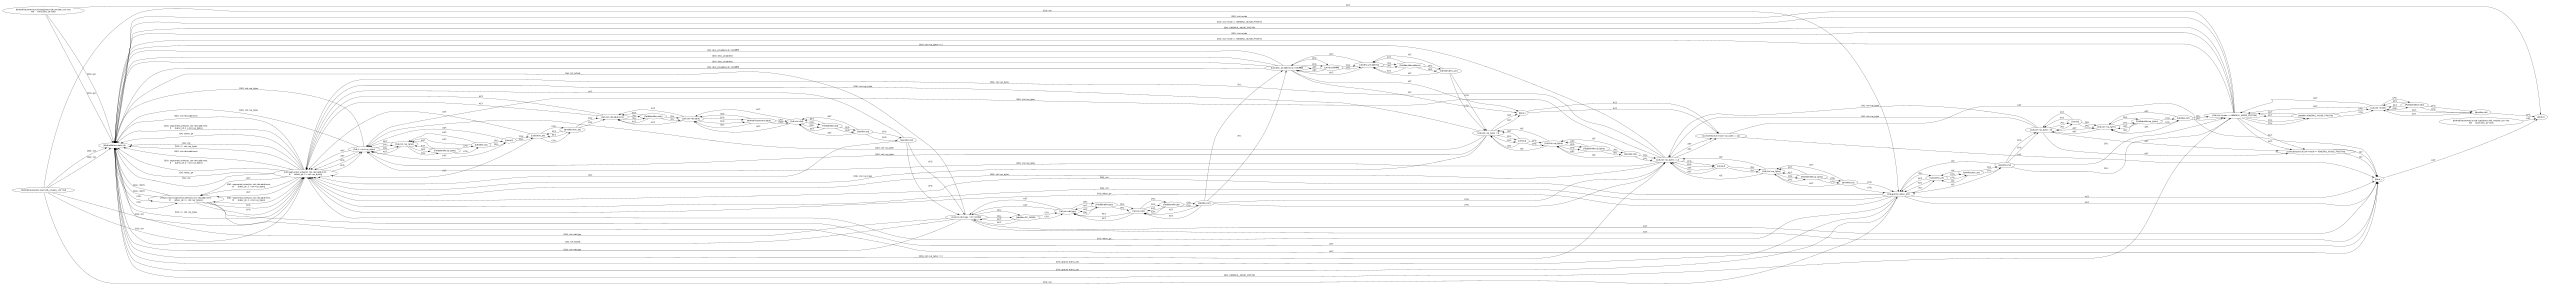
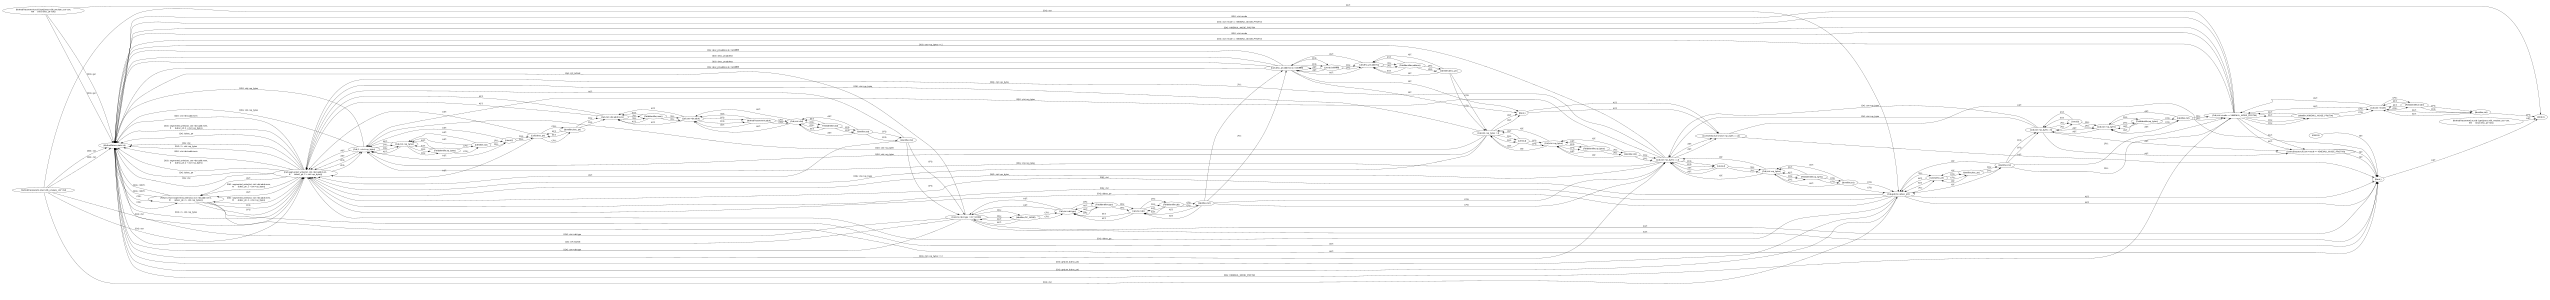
  digraph {
    fontname="Liberation Sans"
    rankdir=LR
    node [fontname="Liberation Sans"]
    edge [fontname="Liberation Sans"]
    n1 [label="(MethodReturn,static int)"]
    n2 [label="(Return,return segmented_write(ctxt, ctxt->dst.addr.mem,\n\t\t\t       &desc_ptr, 2 + ctxt->op_bytes);)"]
    n3 [label="(Call,segmented_write(ctxt, ctxt->dst.addr.mem,\n\t\t\t       &desc_ptr, 2 + ctxt->op_bytes))"]
    n4 [label="(Block,)"]
    n5 [label="(MethodParameterIn,struct x86_emulate_ctxt *ctxt)"]
    n6 [label="(Call,get(ctxt, &desc_ptr))"]
    n7 [label="(Call,2 + ctxt->op_bytes)"]
    n8 [label="(Call,&desc_ptr)"]
    n9 [label="(ControlStructure,if (ctxt->op_bytes == 2))"]
    1000101
    n11 [label="(FieldIdentifier,op_bytes)"]
    n12 [label="(Call,ctxt->op_bytes)"]
    n13 [label="(Identifier,ctxt)"]
    n14 [label="(Call,ctxt->op_bytes == 2)"]
    n15 [label="(Literal,2)"]
    n16 [label="(Block,)"]
    n17 [label="(Call,ctxt->op_bytes)"]
    n18 [label="(Literal,4)"]
    n19 [label="(Call,ctxt->op_bytes = 4)"]
    n20 [label="(Call,ctxt->op_bytes)"]
    n21 [label="(FieldIdentifier,op_bytes)"]
    n22 [label="(Identifier,ctxt)"]
    n23 [label="(FieldIdentifier,address)"]
    n24 [label="(Call,desc_ptr.address)"]
    n25 [label="(Identifier,desc_ptr)"]
    n26 [label="(Call,desc_ptr.address &= 0x00ffffff)"]
    n27 [label="(Literal,0x00ffffff)"]
    n28 [label="(FieldIdentifier,type)"]
    n29 [label="(Call,ctxt->dst.type)"]
    n30 [label="(Call,ctxt->dst)"]
    n31 [label="(Call,ctxt->dst.type = OP_NONE)"]
    n32 [label="(FieldIdentifier,dst)"]
    n33 [label="(Identifier,OP_NONE)"]
    n34 [label="(Identifier,ctxt)"]
    n35 [label="(Identifier,ctxt)"]
    n36 [label="(Call,ctxt->dst.addr.mem)"]
    n37 [label="(FieldIdentifier,mem)"]
    n38 [label="(Call,ctxt->dst.addr)"]
    n39 [label="(MethodParameterIn,addr)"]
    n40 [label="(Call,ctxt->dst)"]
    n41 [label="(FieldIdentifier,dst)"]
    n42 [label="(Identifier,ctxt)"]
    n43 [label="(Call,&desc_ptr)"]
    n44 [label="(Identifier,desc_ptr)"]
    n45 [label="(FieldIdentifier,op_bytes)"]
    n46 [label="(Literal,2)"]
    n47 [label="(Identifier,ctxt)"]
    n48 [label="(MethodParameterIn,void (*get)(struct x86_emulate_ctxt *ctxt,\n\t\t\t\t\t      struct desc_ptr *ptr))"]
    n49 [label="(MethodParameterOut,void (*get)(struct x86_emulate_ctxt *ctxt,\n\t\t\t\t\t      struct desc_ptr *ptr))"]
    n50 [label="(ControlStructure,if (ctxt->mode == X86EMUL_MODE_PROT64))"]
    n51 [label="(FieldIdentifier,mode)"]
    n52 [label="(Call,ctxt->mode)"]
    n53 [label="(Identifier,ctxt)"]
    n54 [label="(Call,ctxt->mode == X86EMUL_MODE_PROT64)"]
    n55 [label="(Identifier,X86EMUL_MODE_PROT64)"]
    n56 [label="(Literal,8)"]
    n57 [label="(Call,ctxt->op_bytes = 8)"]
    n58 [label="(Call,ctxt->op_bytes)"]
    n59 [label="(FieldIdentifier,op_bytes)"]
    n60 [label="(Identifier,ctxt)"]
    n61 [label="(Identifier,desc_ptr)"]
    n62 [label="(Identifier,ctxt)"]
+   1000105
    n1 -> n2 [label="CFG: "]
    n1 -> n2 [label="CFG: "]
    n2 -> n1 [label="DDG: <RET>"]
    n2 -> n1 [label="DDG: <RET>"]
    n2 -> n3 [label="CFG: "]
    n2 -> n3 [label="CFG: "]
    n2 -> n4 [label="AST: "]
    n2 -> n4 [label="AST: "]
    n3 -> n1 [label="DDG: 2 + ctxt->op_bytes"]
    n3 -> n1 [label="DDG: ctxt->dst.addr.mem"]
    n3 -> n1 [label="DDG: segmented_write(ctxt, ctxt->dst.addr.mem,\n\t\t\t       &desc_ptr, 2 + ctxt->op_bytes)"]
    n3 -> n1 [label="DDG: &desc_ptr"]
    n3 -> n1 [label="DDG: ctxt"]
    n3 -> n1 [label="DDG: 2 + ctxt->op_bytes"]
    n3 -> n1 [label="DDG: ctxt->dst.addr.mem"]
    n3 -> n1 [label="DDG: segmented_write(ctxt, ctxt->dst.addr.mem,\n\t\t\t       &desc_ptr, 2 + ctxt->op_bytes)"]
    n3 -> n1 [label="DDG: &desc_ptr"]
    n3 -> n1 [label="DDG: ctxt"]
    n3 -> n2 [label="AST: "]
    n3 -> n2 [label="DDG: segmented_write(ctxt, ctxt->dst.addr.mem,\n\t\t\t       &desc_ptr, 2 + ctxt->op_bytes)"]
    n3 -> n2 [label="AST: "]
    n3 -> n2 [label="DDG: segmented_write(ctxt, ctxt->dst.addr.mem,\n\t\t\t       &desc_ptr, 2 + ctxt->op_bytes)"]
    n3 -> n7 [label="CFG: "]
    n3 -> n7 [label="CFG: "]
    n4 -> 1000101 [label="AST: "]
    n5 -> n1 [label="DDG: ctxt"]
    n5 -> n1 [label="DDG: ctxt"]
    n5 -> n3 [label="DDG: ctxt"]
    n5 -> n3 [label="DDG: ctxt"]
    n5 -> n6 [label="DDG: ctxt"]
    n5 -> n6 [label="DDG: ctxt"]
    n6 -> n1 [label="DDG: get(ctxt, &desc_ptr)"]
    n6 -> n1 [label="DDG: get(ctxt, &desc_ptr)"]
    n6 -> n3 [label="DDG: ctxt"]
    n6 -> n3 [label="DDG: &desc_ptr"]
    n6 -> n3 [label="DDG: ctxt"]
    n6 -> n3 [label="DDG: &desc_ptr"]
    n6 -> n4 [label="AST: "]
    n6 -> n4 [label="AST: "]
    n6 -> n8 [label="CFG: "]
    n6 -> n8 [label="CFG: "]
    n7 -> n1 [label="DDG: ctxt->op_bytes"]
    n7 -> n1 [label="DDG: ctxt->op_bytes"]
    n7 -> n3 [label="AST: "]
    n7 -> n3 [label="AST: "]
    n7 -> n17 [label="CFG: "]
    n7 -> n17 [label="CFG: "]
    n8 -> n6 [label="AST: "]
    n8 -> n6 [label="AST: "]
    n8 -> n61 [label="CFG: "]
    n8 -> n61 [label="CFG: "]
    n9 -> n4 [label="AST: "]
    n9 -> n4 [label="AST: "]
    n11 -> n12 [label="AST: "]
    n11 -> n12 [label="AST: "]
    n11 -> n13 [label="CFG: "]
    n11 -> n13 [label="CFG: "]
    n12 -> n11 [label="CFG: "]
    n12 -> n11 [label="CFG: "]
    n12 -> n14 [label="AST: "]
    n12 -> n14 [label="AST: "]
    n13 -> n6 [label="CFG: "]
    n13 -> n6 [label="CFG: "]
    n13 -> n12 [label="AST: "]
    n13 -> n12 [label="AST: "]
    n14 -> n1 [label="DDG: ctxt->op_bytes == 2"]
    n14 -> n1 [label="DDG: ctxt->op_bytes == 2"]
    n14 -> n3 [label="DDG: ctxt->op_bytes"]
    n14 -> n3 [label="DDG: ctxt->op_bytes"]
    n14 -> n7 [label="DDG: ctxt->op_bytes"]
    n14 -> n7 [label="DDG: ctxt->op_bytes"]
    n14 -> n9 [label="AST: "]
    n14 -> n9 [label="AST: "]
    n14 -> n15 [label="CFG: "]
    n14 -> n15 [label="CFG: "]
    n15 -> n12 [label="CFG: "]
    n15 -> n12 [label="CFG: "]
    n15 -> n14 [label="AST: "]
    n15 -> n14 [label="AST: "]
    n16 -> n9 [label="AST: "]
    n16 -> n9 [label="AST: "]
    n17 -> n7 [label="AST: "]
    n17 -> n7 [label="AST: "]
    n17 -> n45 [label="CFG: "]
    n17 -> n45 [label="CFG: "]
    n18 -> n19 [label="AST: "]
    n18 -> n19 [label="AST: "]
    n18 -> n20 [label="CFG: "]
    n18 -> n20 [label="CFG: "]
    n19 -> n3 [label="DDG: ctxt->op_bytes"]
    n19 -> n3 [label="DDG: ctxt->op_bytes"]
    n19 -> n7 [label="DDG: ctxt->op_bytes"]
    n19 -> n7 [label="DDG: ctxt->op_bytes"]
    n19 -> n16 [label="AST: "]
    n19 -> n16 [label="AST: "]
    n19 -> n18 [label="CFG: "]
    n19 -> n18 [label="CFG: "]
    n20 -> n19 [label="AST: "]
    n20 -> n19 [label="AST: "]
    n20 -> n21 [label="CFG: "]
    n20 -> n21 [label="CFG: "]
    n21 -> n20 [label="AST: "]
    n21 -> n20 [label="AST: "]
    n21 -> n22 [label="CFG: "]
    n21 -> n22 [label="CFG: "]
    n22 -> n14 [label="CFG: "]
    n22 -> n14 [label="CFG: "]
    n22 -> n20 [label="AST: "]
    n22 -> n20 [label="AST: "]
    n23 -> n24 [label="AST: "]
    n23 -> n24 [label="AST: "]
    n23 -> n25 [label="CFG: "]
    n23 -> n25 [label="CFG: "]
    n24 -> n23 [label="CFG: "]
    n24 -> n23 [label="CFG: "]
    n24 -> n26 [label="AST: "]
    n24 -> n26 [label="AST: "]
    n25 -> n19 [label="CFG: "]
    n25 -> n19 [label="CFG: "]
    n25 -> n24 [label="AST: "]
    n25 -> n24 [label="AST: "]
    n26 -> n1 [label="DDG: desc_ptr.address"]
    n26 -> n1 [label="DDG: desc_ptr.address &= 0x00ffffff"]
    n26 -> n1 [label="DDG: desc_ptr.address"]
    n26 -> n1 [label="DDG: desc_ptr.address &= 0x00ffffff"]
    n26 -> n16 [label="AST: "]
    n26 -> n16 [label="AST: "]
    n26 -> n27 [label="CFG: "]
    n26 -> n27 [label="CFG: "]
    n27 -> n24 [label="CFG: "]
    n27 -> n24 [label="CFG: "]
    n27 -> n26 [label="AST: "]
    n27 -> n26 [label="AST: "]
    n28 -> n29 [label="AST: "]
    n28 -> n29 [label="AST: "]
    n28 -> n30 [label="CFG: "]
    n28 -> n30 [label="CFG: "]
    n29 -> n28 [label="CFG: "]
    n29 -> n28 [label="CFG: "]
    n29 -> n31 [label="AST: "]
    n29 -> n31 [label="AST: "]
    n30 -> n29 [label="AST: "]
    n30 -> n29 [label="AST: "]
    n30 -> n32 [label="CFG: "]
    n30 -> n32 [label="CFG: "]
    n31 -> n1 [label="DDG: ctxt->dst.type"]
    n31 -> n1 [label="DDG: OP_NONE"]
    n31 -> n1 [label="DDG: ctxt->dst.type"]
    n31 -> n1 [label="DDG: OP_NONE"]
    n31 -> n4 [label="AST: "]
    n31 -> n4 [label="AST: "]
    n31 -> n33 [label="CFG: "]
    n31 -> n33 [label="CFG: "]
    n32 -> n30 [label="AST: "]
    n32 -> n30 [label="AST: "]
    n32 -> n34 [label="CFG: "]
    n32 -> n34 [label="CFG: "]
    n33 -> n29 [label="CFG: "]
    n33 -> n29 [label="CFG: "]
    n33 -> n31 [label="AST: "]
    n33 -> n31 [label="AST: "]
    n34 -> n14 [label="CFG: "]
    n34 -> n14 [label="CFG: "]
    n34 -> n26 [label="CFG: "]
    n34 -> n26 [label="CFG: "]
    n34 -> n30 [label="AST: "]
    n34 -> n30 [label="AST: "]
    n35 -> n3 [label="AST: "]
    n35 -> n3 [label="AST: "]
    n35 -> n31 [label="CFG: "]
    n35 -> n31 [label="CFG: "]
    n36 -> n3 [label="AST: "]
    n36 -> n3 [label="AST: "]
    n36 -> n37 [label="CFG: "]
    n36 -> n37 [label="CFG: "]
    n37 -> n36 [label="AST: "]
    n37 -> n36 [label="AST: "]
    n37 -> n38 [label="CFG: "]
    n37 -> n38 [label="CFG: "]
    n38 -> n36 [label="AST: "]
    n38 -> n36 [label="AST: "]
    n38 -> n39 [label="CFG: "]
    n38 -> n39 [label="CFG: "]
    n39 -> n38 [label="AST: "]
    n39 -> n38 [label="AST: "]
    n39 -> n40 [label="CFG: "]
    n39 -> n40 [label="CFG: "]
    n40 -> n38 [label="AST: "]
    n40 -> n38 [label="AST: "]
    n40 -> n41 [label="CFG: "]
    n40 -> n41 [label="CFG: "]
    n41 -> n40 [label="AST: "]
    n41 -> n40 [label="AST: "]
    n41 -> n42 [label="CFG: "]
    n41 -> n42 [label="CFG: "]
    n42 -> n35 [label="CFG: "]
    n42 -> n35 [label="CFG: "]
    n42 -> n40 [label="AST: "]
    n42 -> n40 [label="AST: "]
    n43 -> n3 [label="AST: "]
    n43 -> n3 [label="AST: "]
    n43 -> n44 [label="CFG: "]
    n43 -> n44 [label="CFG: "]
    n44 -> n36 [label="CFG: "]
    n44 -> n36 [label="CFG: "]
    n44 -> n43 [label="AST: "]
    n44 -> n43 [label="AST: "]
    n45 -> n17 [label="AST: "]
    n45 -> n17 [label="AST: "]
    n45 -> n47 [label="CFG: "]
    n45 -> n47 [label="CFG: "]
    n46 -> n7 [label="AST: "]
    n46 -> n7 [label="AST: "]
    n46 -> n43 [label="CFG: "]
    n46 -> n43 [label="CFG: "]
    n47 -> n17 [label="AST: "]
    n47 -> n17 [label="AST: "]
    n47 -> n46 [label="CFG: "]
    n47 -> n46 [label="CFG: "]
    n48 -> n1 [label="DDG: get"]
    n48 -> n1 [label="DDG: get"]
    n48 -> 1000101 [label="AST: "]
    n49 -> 1000101 [label="AST: "]
    n50 -> n4 [label="AST: "]
    n50 -> n4 [label="AST: "]
    n51 -> n52 [label="AST: "]
    n51 -> n52 [label="AST: "]
    n51 -> n53 [label="CFG: "]
    n51 -> n53 [label="CFG: "]
    n52 -> n51 [label="CFG: "]
    n52 -> n51 [label="CFG: "]
    n52 -> n54 [label="AST: "]
    n52 -> n54 [label="AST: "]
    n53 -> 1000101 [label="CFG: "]
    n53 -> n52 [label="AST: "]
    n53 -> n52 [label="AST: "]
    n54 -> n1 [label="DDG: ctxt->mode"]
    n54 -> n1 [label="DDG: ctxt->mode == X86EMUL_MODE_PROT64"]
    n54 -> n1 [label="DDG: X86EMUL_MODE_PROT64"]
    n54 -> n1 [label="DDG: ctxt->mode"]
    n54 -> n1 [label="DDG: ctxt->mode == X86EMUL_MODE_PROT64"]
    n54 -> n1 [label="DDG: X86EMUL_MODE_PROT64"]
    n54 -> n50 [label="AST: "]
    n54 -> n50 [label="AST: "]
    n54 -> n55 [label="CFG: "]
    n54 -> n55 [label="CFG: "]
    n55 -> n52 [label="CFG: "]
    n55 -> n52 [label="CFG: "]
    n55 -> n54 [label="AST: "]
    n55 -> n54 [label="AST: "]
    n56 -> n57 [label="AST: "]
    n56 -> n57 [label="AST: "]
    n56 -> n58 [label="CFG: "]
    n56 -> n58 [label="CFG: "]
    n57 -> n14 [label="DDG: ctxt->op_bytes"]
    n57 -> n14 [label="DDG: ctxt->op_bytes"]
    n57 -> n50 [label="AST: "]
    n57 -> n50 [label="AST: "]
    n57 -> n56 [label="CFG: "]
    n57 -> n56 [label="CFG: "]
    n58 -> n57 [label="AST: "]
    n58 -> n57 [label="AST: "]
    n58 -> n59 [label="CFG: "]
    n58 -> n59 [label="CFG: "]
    n59 -> n58 [label="AST: "]
    n59 -> n58 [label="AST: "]
    n59 -> n60 [label="CFG: "]
    n59 -> n60 [label="CFG: "]
    n60 -> n54 [label="CFG: "]
    n60 -> n54 [label="CFG: "]
    n60 -> n58 [label="AST: "]
    n60 -> n58 [label="AST: "]
    n61 -> n8 [label="AST: "]
    n61 -> n8 [label="AST: "]
    n61 -> n62 [label="CFG: "]
    n61 -> n62 [label="CFG: "]
    n62 -> n6 [label="AST: "]
    n62 -> n6 [label="AST: "]
    n62 -> n54 [label="CFG: "]
    n62 -> n54 [label="CFG: "]
    n62 -> n57 [label="CFG: "]
    n62 -> n57 [label="CFG: "]
+   1000105 -> n4 [label="AST: "]
  }
